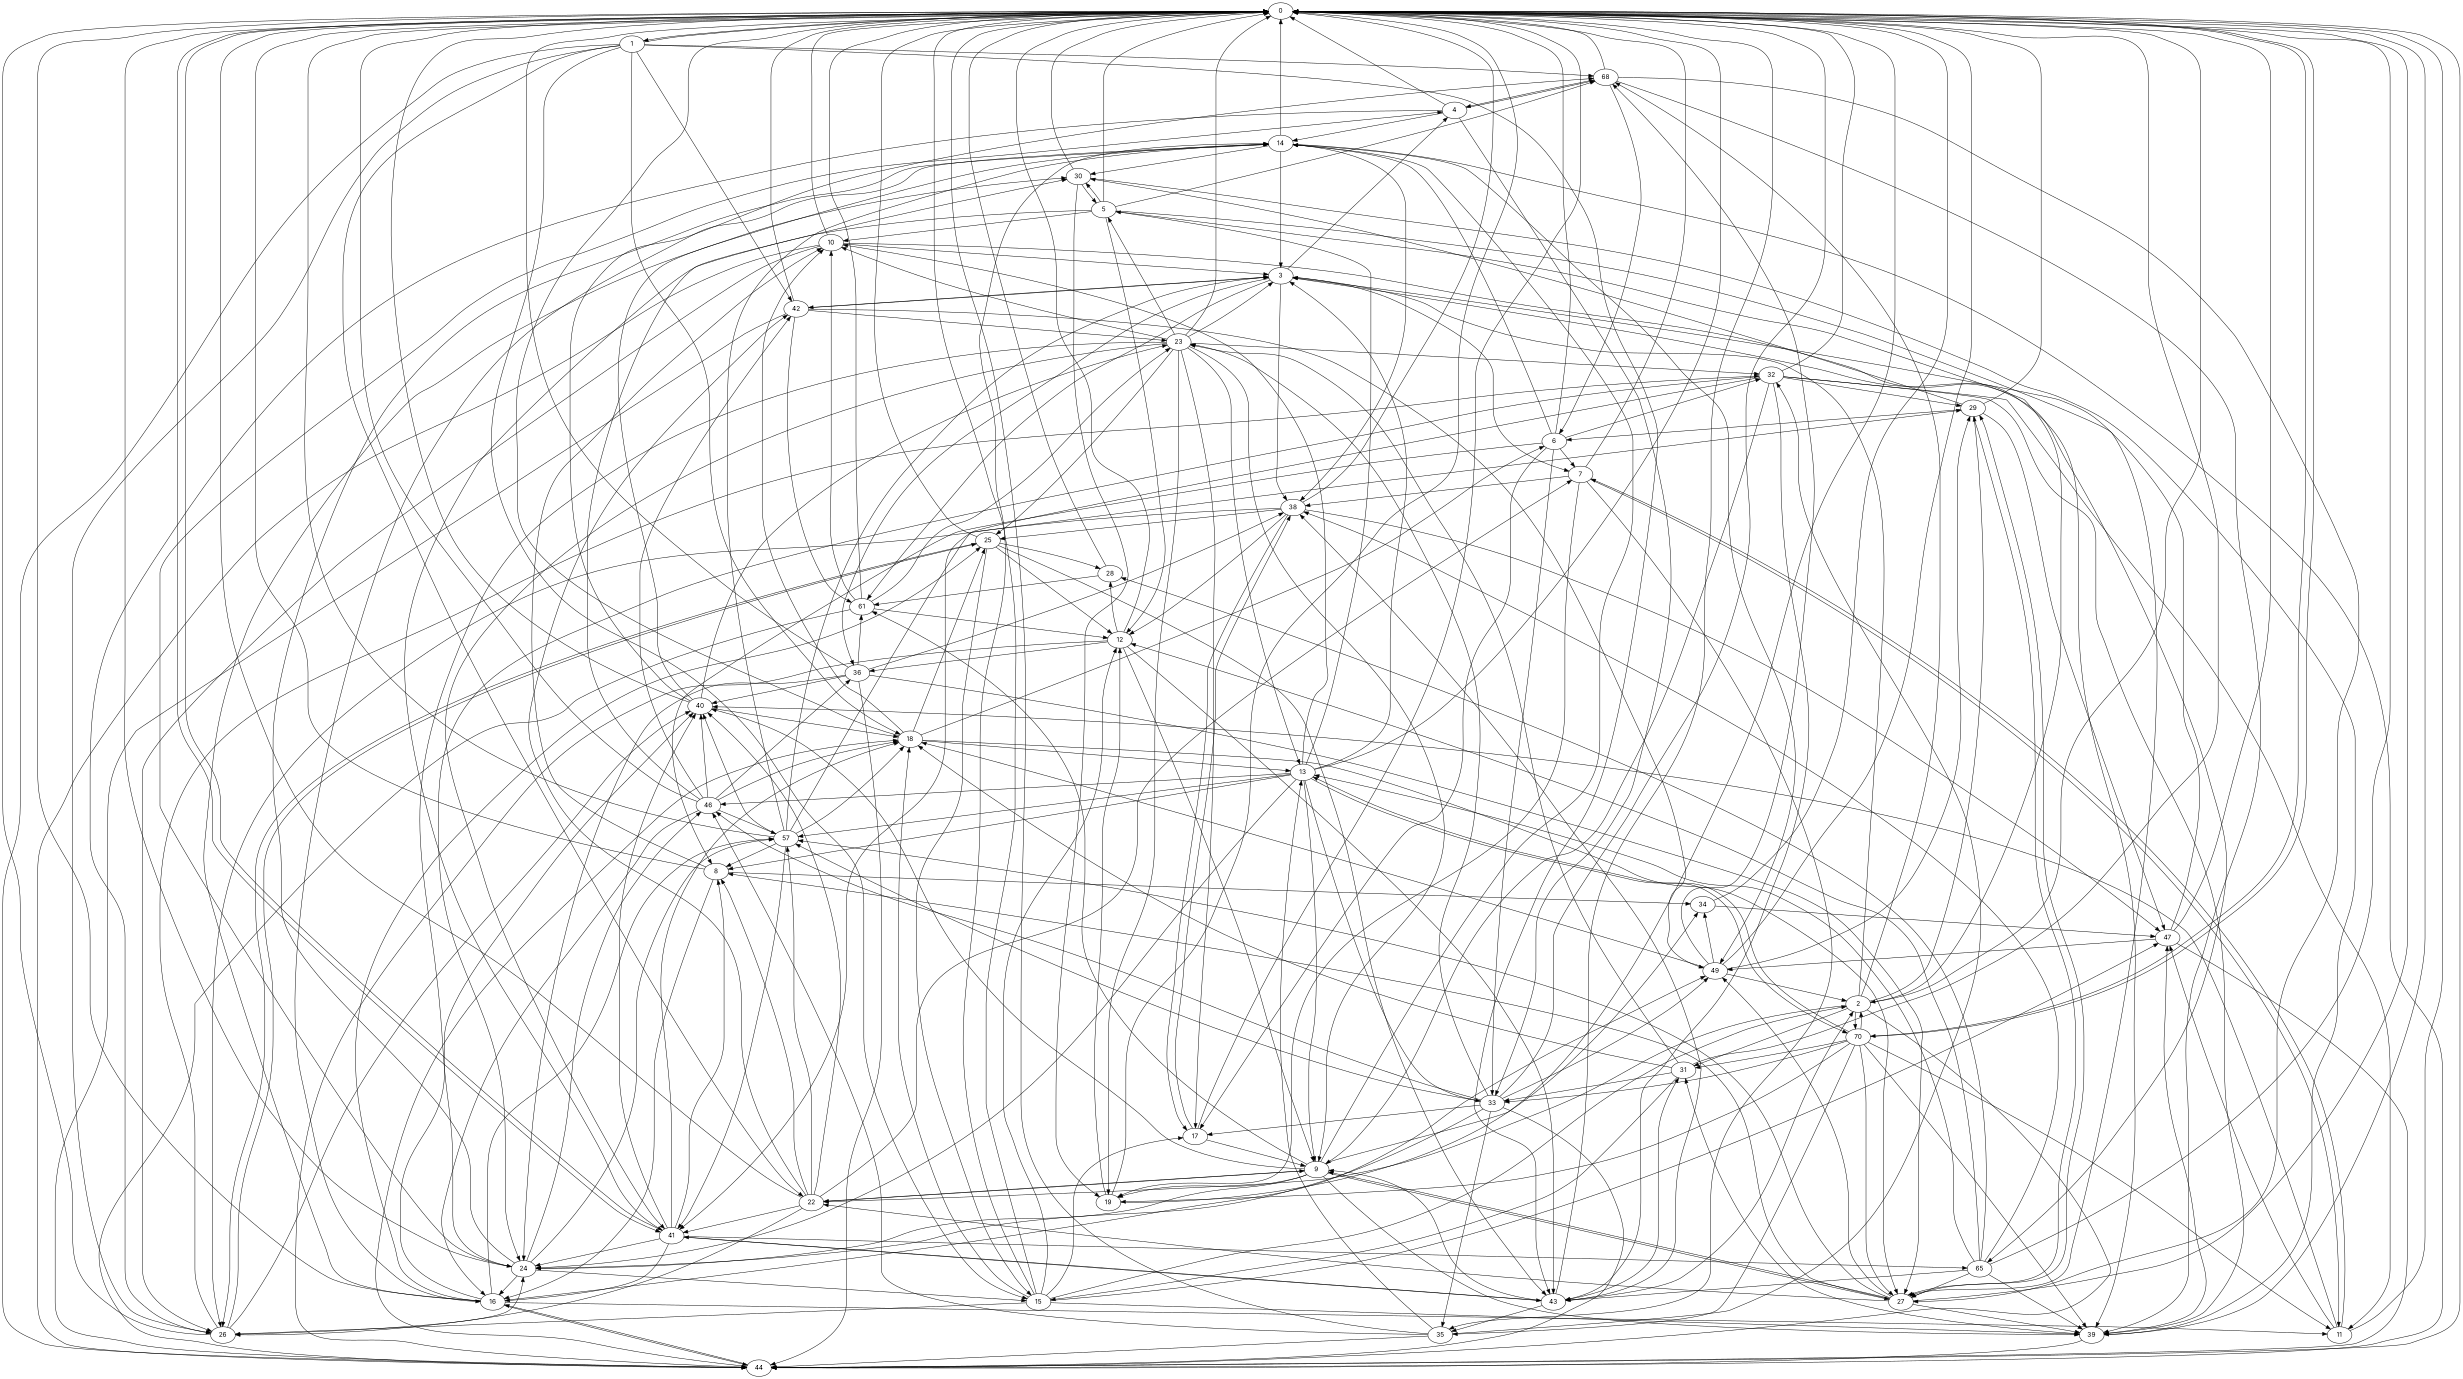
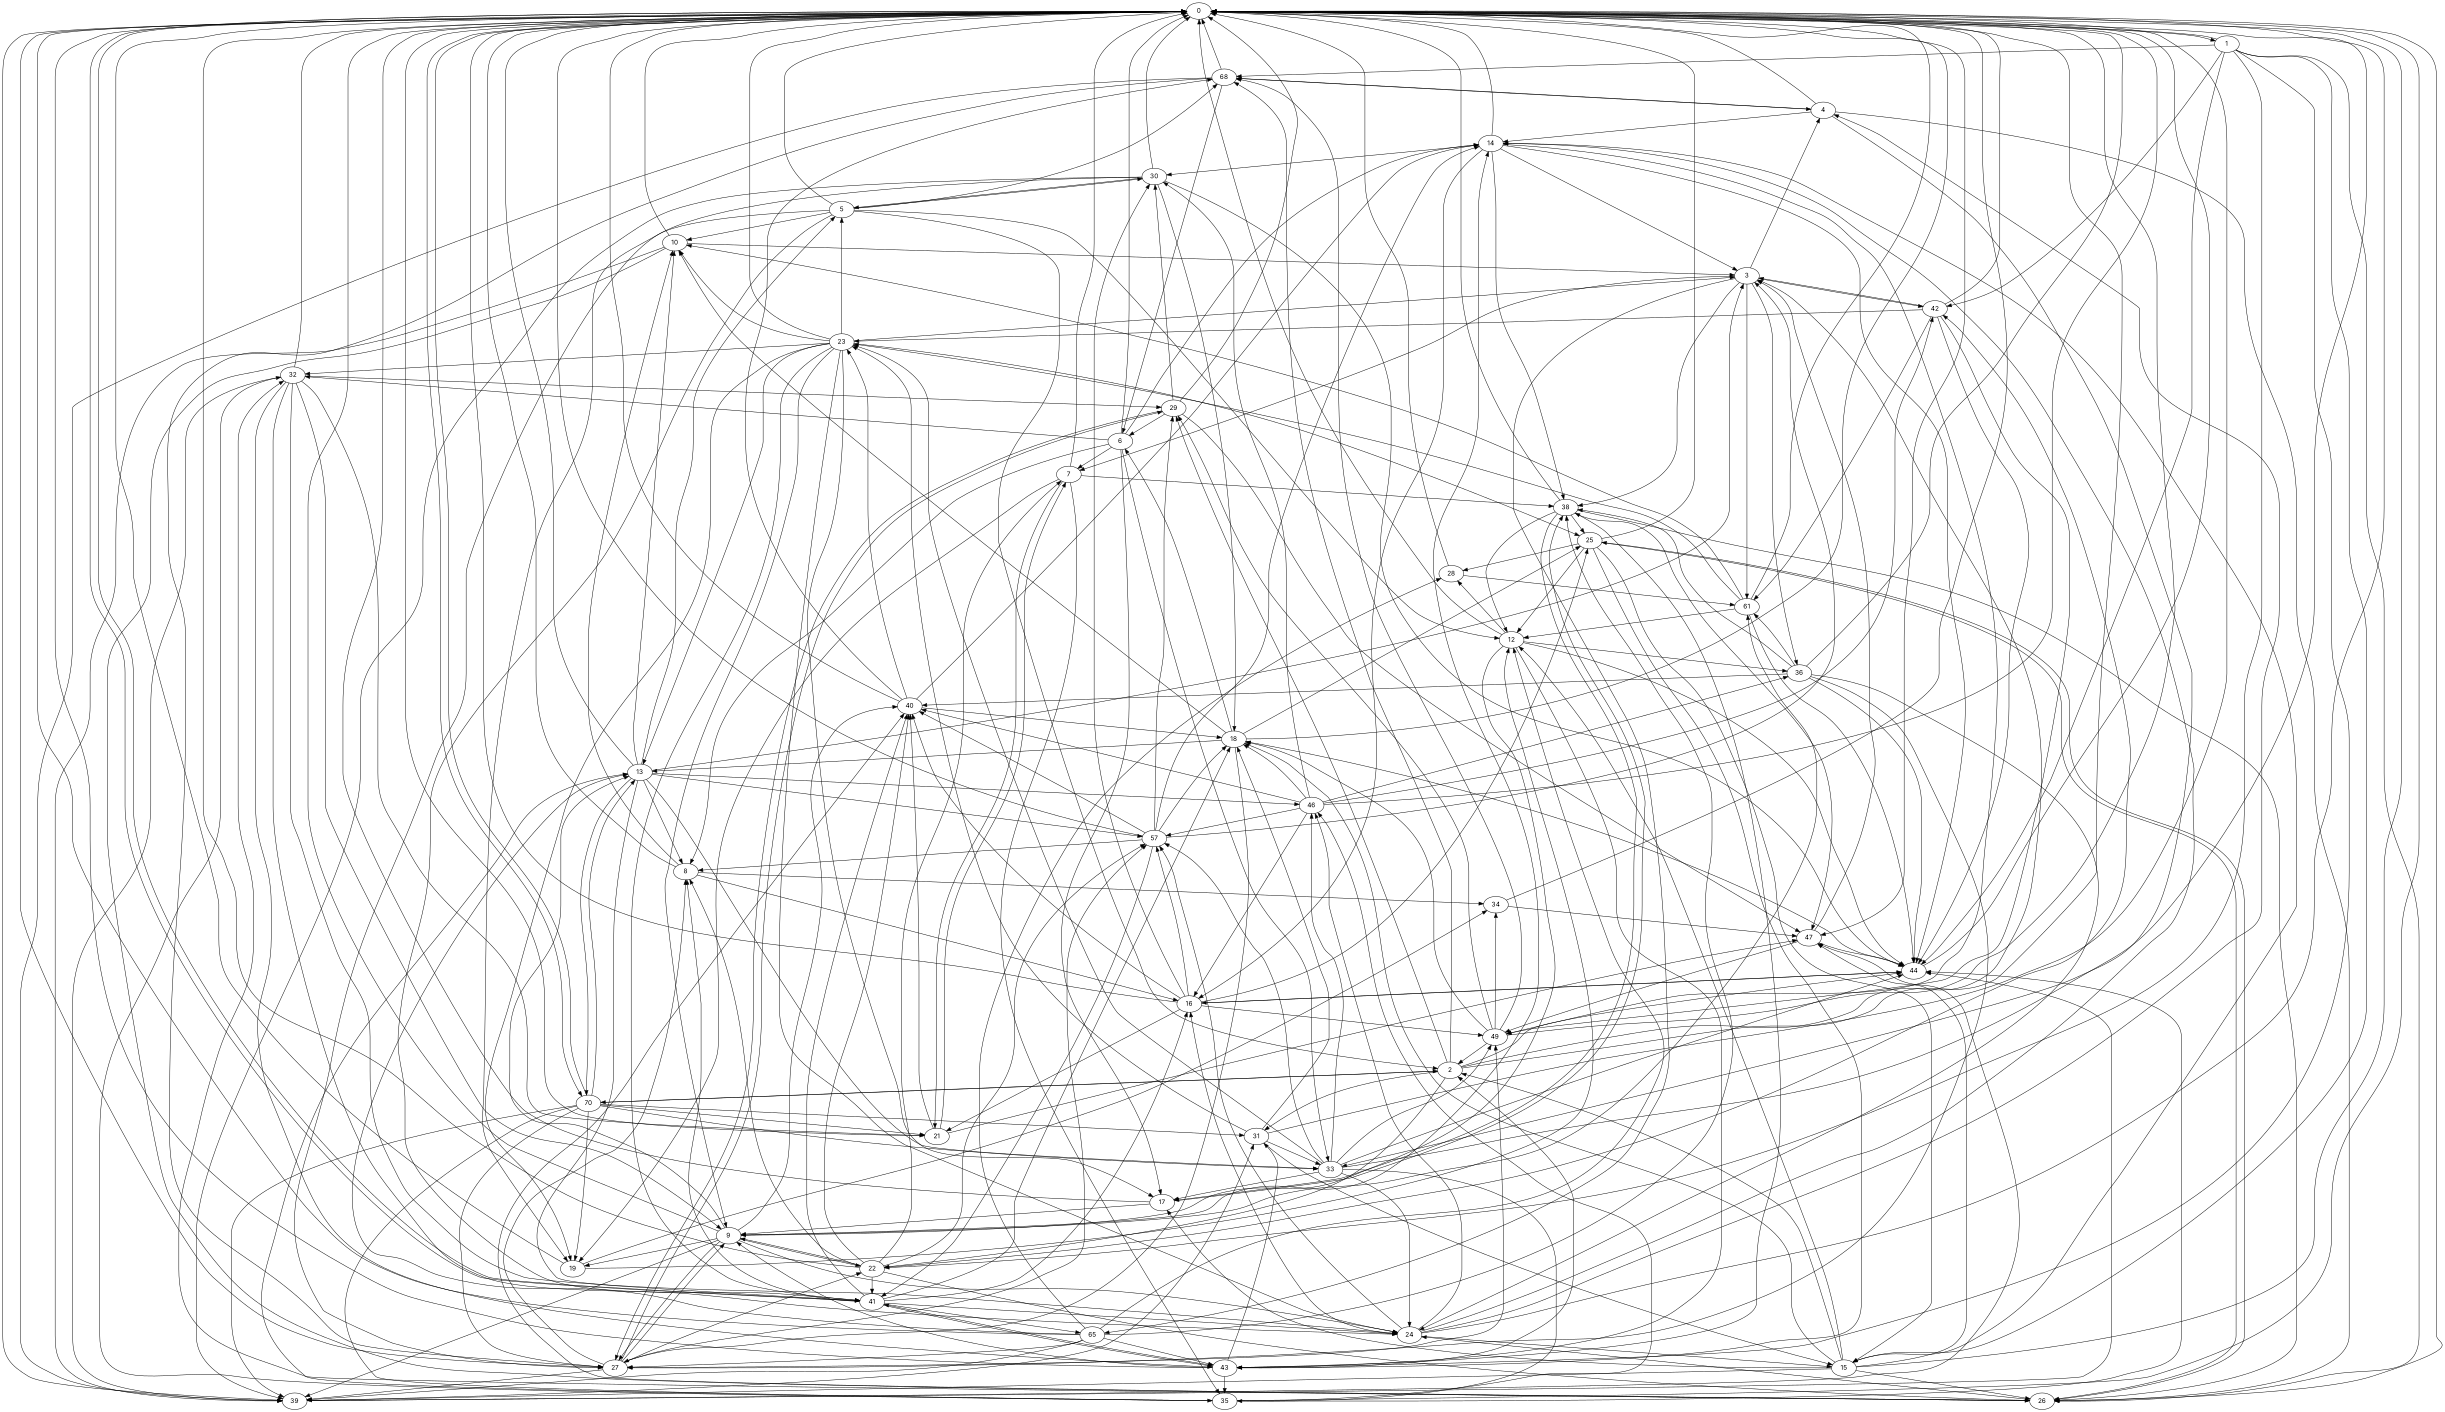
  strict digraph {
    fontname=Inter
    node [component_delay=3 fontname=Inter]
    edge [fontname=Inter wire_delay=1]
    0
    1
    n3 [label=70]
    41
    15
    18
    22
    26
    42
    43
    44
    n12 [label=68]
    2
    31
    33
    19
    27
-   11
+   11 [label=21]
    35
    39
    13
    n22 [label=65]
    8
    16
    24
    40
    14
    12
    17
    47
    10
    6
    25
    7
    9
    n36 [label=57]
    32
    3
    n39 [label=61]
    49
    23
    38
    4
    29
    46
    34
    5
    28
    30
    36
    0 -> 1
    0 -> n3
    0 -> 41
    1 -> 0
    1 -> 15
-   1 -> 18
+   30 -> 18
    1 -> 22
    1 -> 26
    1 -> 42
    1 -> 43
    1 -> 44
    1 -> n12
    n3 -> 0
    n3 -> 2
    n3 -> 31
    n3 -> 33
    n3 -> 19
    n3 -> 27
    n3 -> 11
    n3 -> 35
    n3 -> 39
    n3 -> 13
    41 -> 0
    41 -> 18
    41 -> 43
    41 -> n22
    41 -> 8
    41 -> 16
    41 -> 24
    41 -> 40
    15 -> 0
    15 -> 18
    15 -> 26
    15 -> 2
    15 -> 39
    15 -> 14
    15 -> 12
    15 -> 17
    15 -> 47
    18 -> 0
    18 -> 27
    18 -> 13
    18 -> 10
    18 -> 6
    18 -> 25
    22 -> 0
    22 -> 41
    22 -> 26
    22 -> 42
    22 -> 8
    22 -> 40
    22 -> 7
    22 -> 9
    22 -> n36
    26 -> 0
    26 -> 24
    26 -> 40
    26 -> 25
    26 -> 32
    42 -> 0
    42 -> 44
    42 -> 3
    42 -> n39
    42 -> 49
    42 -> 23
    43 -> 0
    43 -> 41
    43 -> 2
    43 -> 31
    43 -> 35
    43 -> 9
    43 -> 38
    44 -> 0
    44 -> 18
    44 -> 16
    n12 -> 0
    n12 -> 27
    n12 -> 39
    n12 -> 6
    n12 -> 4
    2 -> 0
    2 -> n3
    2 -> 22
    2 -> 44
    2 -> n12
    2 -> 31
    2 -> 3
    2 -> 29
    31 -> 0
    31 -> 15
    31 -> 18
    31 -> 33
    31 -> 23
    33 -> 0
    33 -> 44
    33 -> 35
    33 -> 24
    33 -> 17
    33 -> n36
    33 -> 49
    33 -> 23
    33 -> 46
    19 -> 0
    19 -> 12
    19 -> 34
    27 -> 0
    27 -> 22
    27 -> 39
    27 -> 8
    27 -> 9
    27 -> n36
    27 -> 49
    27 -> 29
    11 -> 0
    11 -> 40
    11 -> 47
    11 -> 7
    35 -> 0
    35 -> 44
    35 -> 13
    35 -> 32
    35 -> 46
    39 -> 0
    39 -> 44
    39 -> 31
    39 -> 47
    13 -> 0
    13 -> n3
    13 -> 33
    13 -> 8
    13 -> 24
    13 -> 10
-   13 -> 9
+   9 -> 13
    13 -> n36
    13 -> 3
    13 -> 46
    13 -> 5
    n22 -> 0
    n22 -> 43
    n22 -> 27
    n22 -> 39
    n22 -> 13
    n22 -> 12
    n22 -> 38
    n22 -> 28
    8 -> 0
    8 -> 16
    8 -> 10
    8 -> 34
    16 -> 0
    16 -> 44
    16 -> 11
    16 -> 40
    16 -> 25
    16 -> n36
    16 -> 49
    16 -> 30
    24 -> 0
    24 -> 15
    24 -> 16
    24 -> 14
    24 -> n36
    24 -> 4
    24 -> 46
    40 -> 0
    40 -> 18
    40 -> n12
    40 -> 14
    40 -> 23
    14 -> 0
    14 -> 44
    14 -> 16
    14 -> 3
    14 -> 49
    14 -> 38
    14 -> 30
    12 -> 0
    12 -> 43
    12 -> 44
    12 -> 9
    12 -> 28
    12 -> 36
    17 -> 0
    17 -> 9
    17 -> 38
-   47 -> 0
+   0 -> 47
    47 -> 44
    47 -> 3
    47 -> 49
    10 -> 0
    10 -> 26
    10 -> 39
    10 -> 3
    6 -> 0
    6 -> 33
    6 -> 8
    6 -> 14
    6 -> 17
    6 -> 7
    6 -> 32
    25 -> 0
    25 -> 15
    25 -> 26
    25 -> 43
    25 -> 12
    25 -> 28
    7 -> 0
    7 -> 19
    7 -> 11
    7 -> 35
    7 -> 38
    9 -> 0
    9 -> 22
    9 -> 19
    9 -> 27
    9 -> 39
    9 -> 24
    9 -> 40
    9 -> 14
    9 -> n39
    n36 -> 0
    n36 -> 41
    n36 -> 18
    n36 -> 8
    n36 -> 40
    n36 -> 14
    n36 -> 3
    n36 -> 29
    32 -> 0
    32 -> 41
    32 -> 43
    32 -> 11
    32 -> 39
    32 -> 24
    32 -> 9
    32 -> 29
    3 -> 42
    3 -> n22
    3 -> 7
    3 -> n39
    3 -> 38
    3 -> 4
    3 -> 36
    n39 -> 0
    n39 -> 44
    n39 -> 12
    n39 -> 10
    n39 -> 23
    49 -> 0
    49 -> 18
    49 -> n12
    49 -> 2
    49 -> 29
    49 -> 34
    23 -> 0
    23 -> 41
    23 -> 19
    23 -> 13
    23 -> 24
    23 -> 17
    23 -> 10
    23 -> 25
    23 -> 9
    23 -> 32
    23 -> 3
    23 -> 5
    38 -> 0
    38 -> 26
    38 -> 12
    38 -> 17
    38 -> 47
    38 -> 25
    4 -> 0
    4 -> 26
    4 -> n12
    4 -> 33
    4 -> 14
    29 -> 0
    29 -> 27
    29 -> 47
    29 -> 6
    29 -> 30
    46 -> 0
    46 -> 18
    46 -> 42
    46 -> 16
    46 -> 40
    46 -> n36
    46 -> 30
    46 -> 36
    34 -> 0
    34 -> 47
    5 -> 0
    5 -> 41
    5 -> n12
    5 -> 2
    5 -> 27
    5 -> 12
    5 -> 10
    5 -> 30
    28 -> 0
    28 -> n39
    30 -> 0
-   10 -> 44
+   30 -> 44
    30 -> 19
    30 -> 39
    30 -> 5
    36 -> 0
    36 -> 44
    36 -> 27
    36 -> 24
    36 -> 40
    36 -> n39
    36 -> 38
  }
